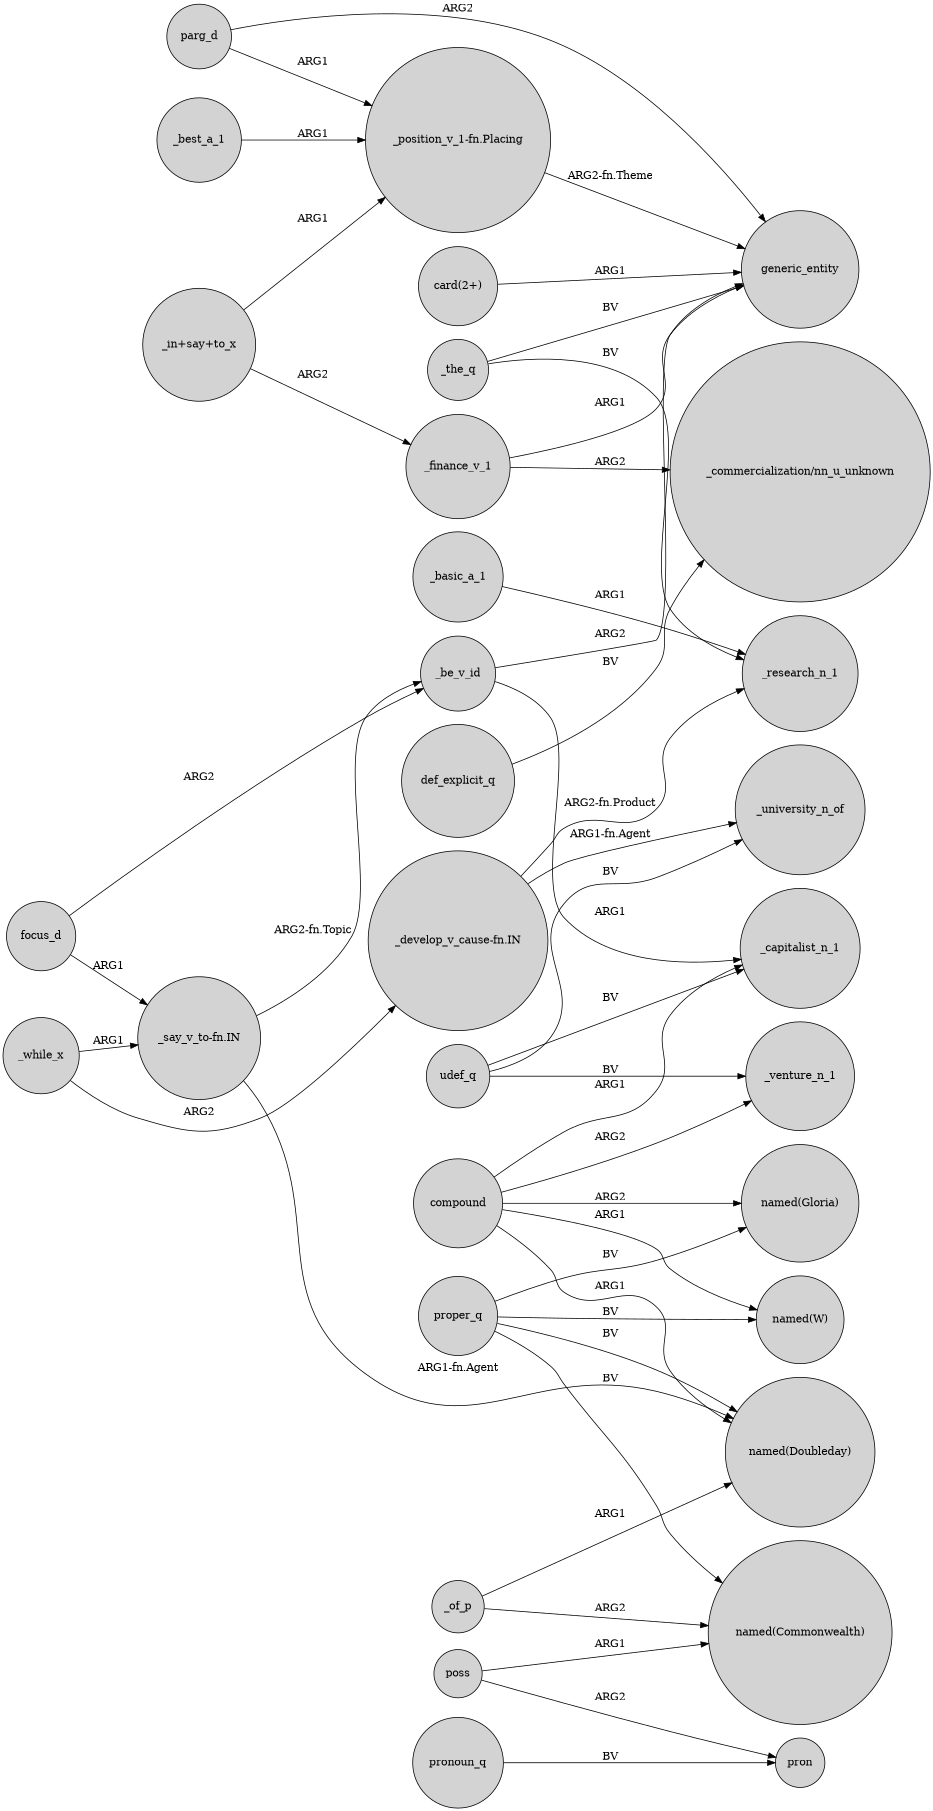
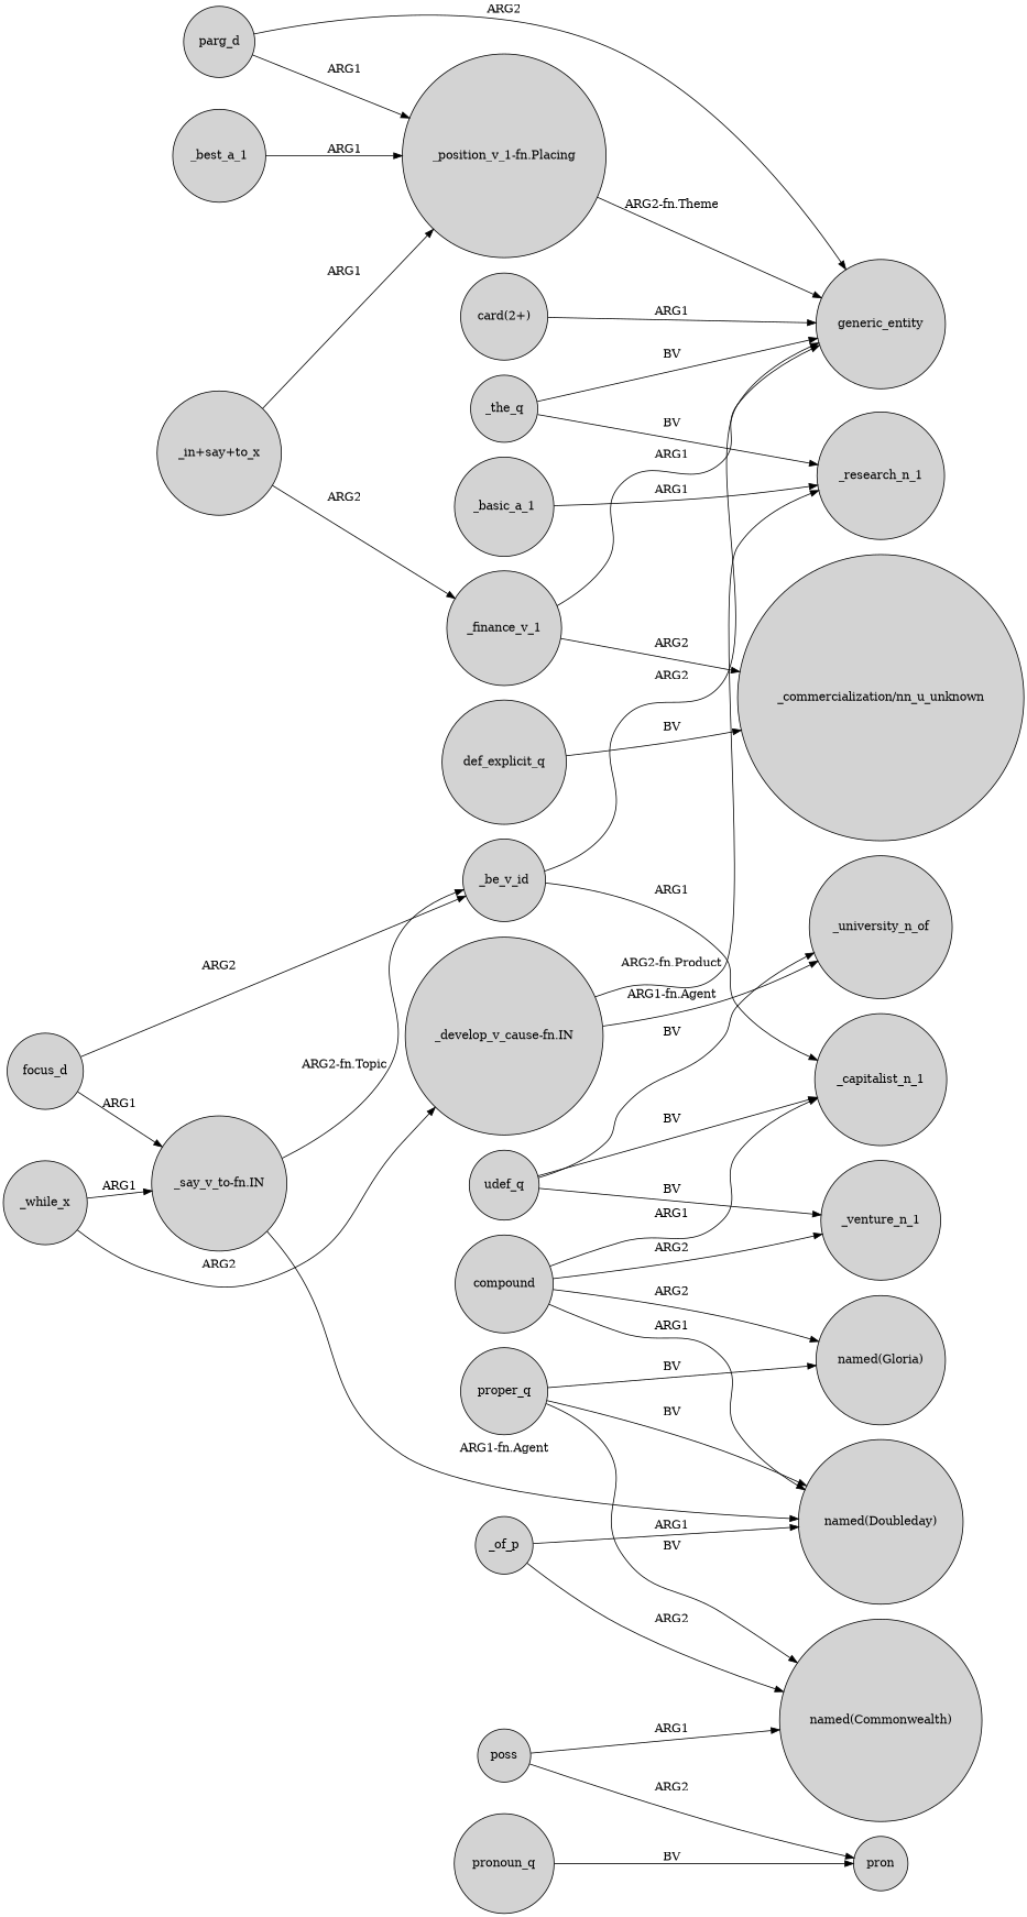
  digraph {
    rankdir=LR
    node [shape=circle style=filled]
    focus_d
    _be_v_id
    "_say_v_to-fn.IN"
    generic_entity
    _capitalist_n_1
    "named(Doubleday)"
    compound
    _venture_n_1
    "named(Gloria)"
-   "named(W)"
    _the_q
    _research_n_1
    _basic_a_1
    udef_q
    _university_n_of
    poss
    pron
    "named(Commonwealth)"
    proper_q
    parg_d
    "_position_v_1-fn.Placing"
    n22 [label="_in+say+to_x"]
    _finance_v_1
    "_commercialization/nn_u_unknown"
    _of_p
    def_explicit_q
    "_develop_v_cause-fn.IN"
    _best_a_1
    pronoun_q
    "card(2+)"
    _while_x
    focus_d -> _be_v_id [label=ARG2]
    focus_d -> "_say_v_to-fn.IN" [label=ARG1]
    _be_v_id -> generic_entity [label=ARG2]
    _be_v_id -> _capitalist_n_1 [label=ARG1]
    "_say_v_to-fn.IN" -> _be_v_id [label="ARG2-fn.Topic"]
    "_say_v_to-fn.IN" -> "named(Doubleday)" [label="ARG1-fn.Agent"]
    compound -> _capitalist_n_1 [label=ARG1]
    compound -> "named(Doubleday)" [label=ARG1]
    compound -> _venture_n_1 [label=ARG2]
    compound -> "named(Gloria)" [label=ARG2]
-   compound -> "named(W)" [label=ARG1]
    _the_q -> generic_entity [label=BV]
    _the_q -> _research_n_1 [label=BV]
    _basic_a_1 -> _research_n_1 [label=ARG1]
    udef_q -> _capitalist_n_1 [label=BV]
    udef_q -> _venture_n_1 [label=BV]
    udef_q -> _university_n_of [label=BV]
    poss -> pron [label=ARG2]
    poss -> "named(Commonwealth)" [label=ARG1]
    proper_q -> "named(Doubleday)" [label=BV]
    proper_q -> "named(Gloria)" [label=BV]
-   proper_q -> "named(W)" [label=BV]
    proper_q -> "named(Commonwealth)" [label=BV]
    parg_d -> generic_entity [label=ARG2]
    parg_d -> "_position_v_1-fn.Placing" [label=ARG1]
    "_position_v_1-fn.Placing" -> generic_entity [label="ARG2-fn.Theme"]
    n22 -> "_position_v_1-fn.Placing" [label=ARG1]
    n22 -> _finance_v_1 [label=ARG2]
    _finance_v_1 -> generic_entity [label=ARG1]
    _finance_v_1 -> "_commercialization/nn_u_unknown" [label=ARG2]
    _of_p -> "named(Doubleday)" [label=ARG1]
    _of_p -> "named(Commonwealth)" [label=ARG2]
    def_explicit_q -> "_commercialization/nn_u_unknown" [label=BV]
    "_develop_v_cause-fn.IN" -> _research_n_1 [label="ARG2-fn.Product"]
    "_develop_v_cause-fn.IN" -> _university_n_of [label="ARG1-fn.Agent"]
    _best_a_1 -> "_position_v_1-fn.Placing" [label=ARG1]
    pronoun_q -> pron [label=BV]
    "card(2+)" -> generic_entity [label=ARG1]
    _while_x -> "_say_v_to-fn.IN" [label=ARG1]
    _while_x -> "_develop_v_cause-fn.IN" [label=ARG2]
  }
